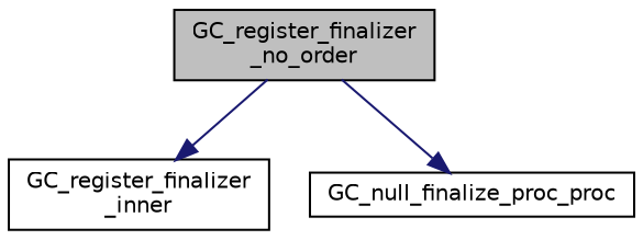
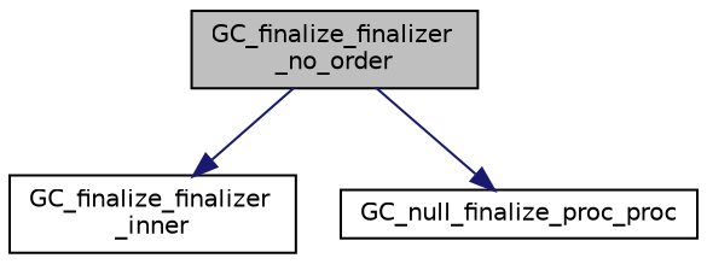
  digraph {
    rankdir=TB
    node [color=black fillcolor=white fontname=Helvetica fontsize=10 shape=record style=filled]
    edge [color=midnightblue fontname=Helvetica fontsize=10 labelfontname=Helvetica labelfontsize=10 style=solid]
-   n1 [fillcolor=grey75 fontcolor=black height=0.2 label="GC_register_finalizer\l_no_order" width=0.4]
-   n2 [height=0.2 label="GC_register_finalizer\l_inner" width=0.4]
+   n1 [fillcolor=grey75 fontcolor=black height=0.2 label="GC_finalize_finalizer\l_no_order" width=0.4]
+   n2 [height=0.2 label="GC_finalize_finalizer\l_inner" width=0.4]
    n3 [height=0.2 label=GC_null_finalize_proc_proc width=0.4]
    n1 -> n2
    n1 -> n3
  }
